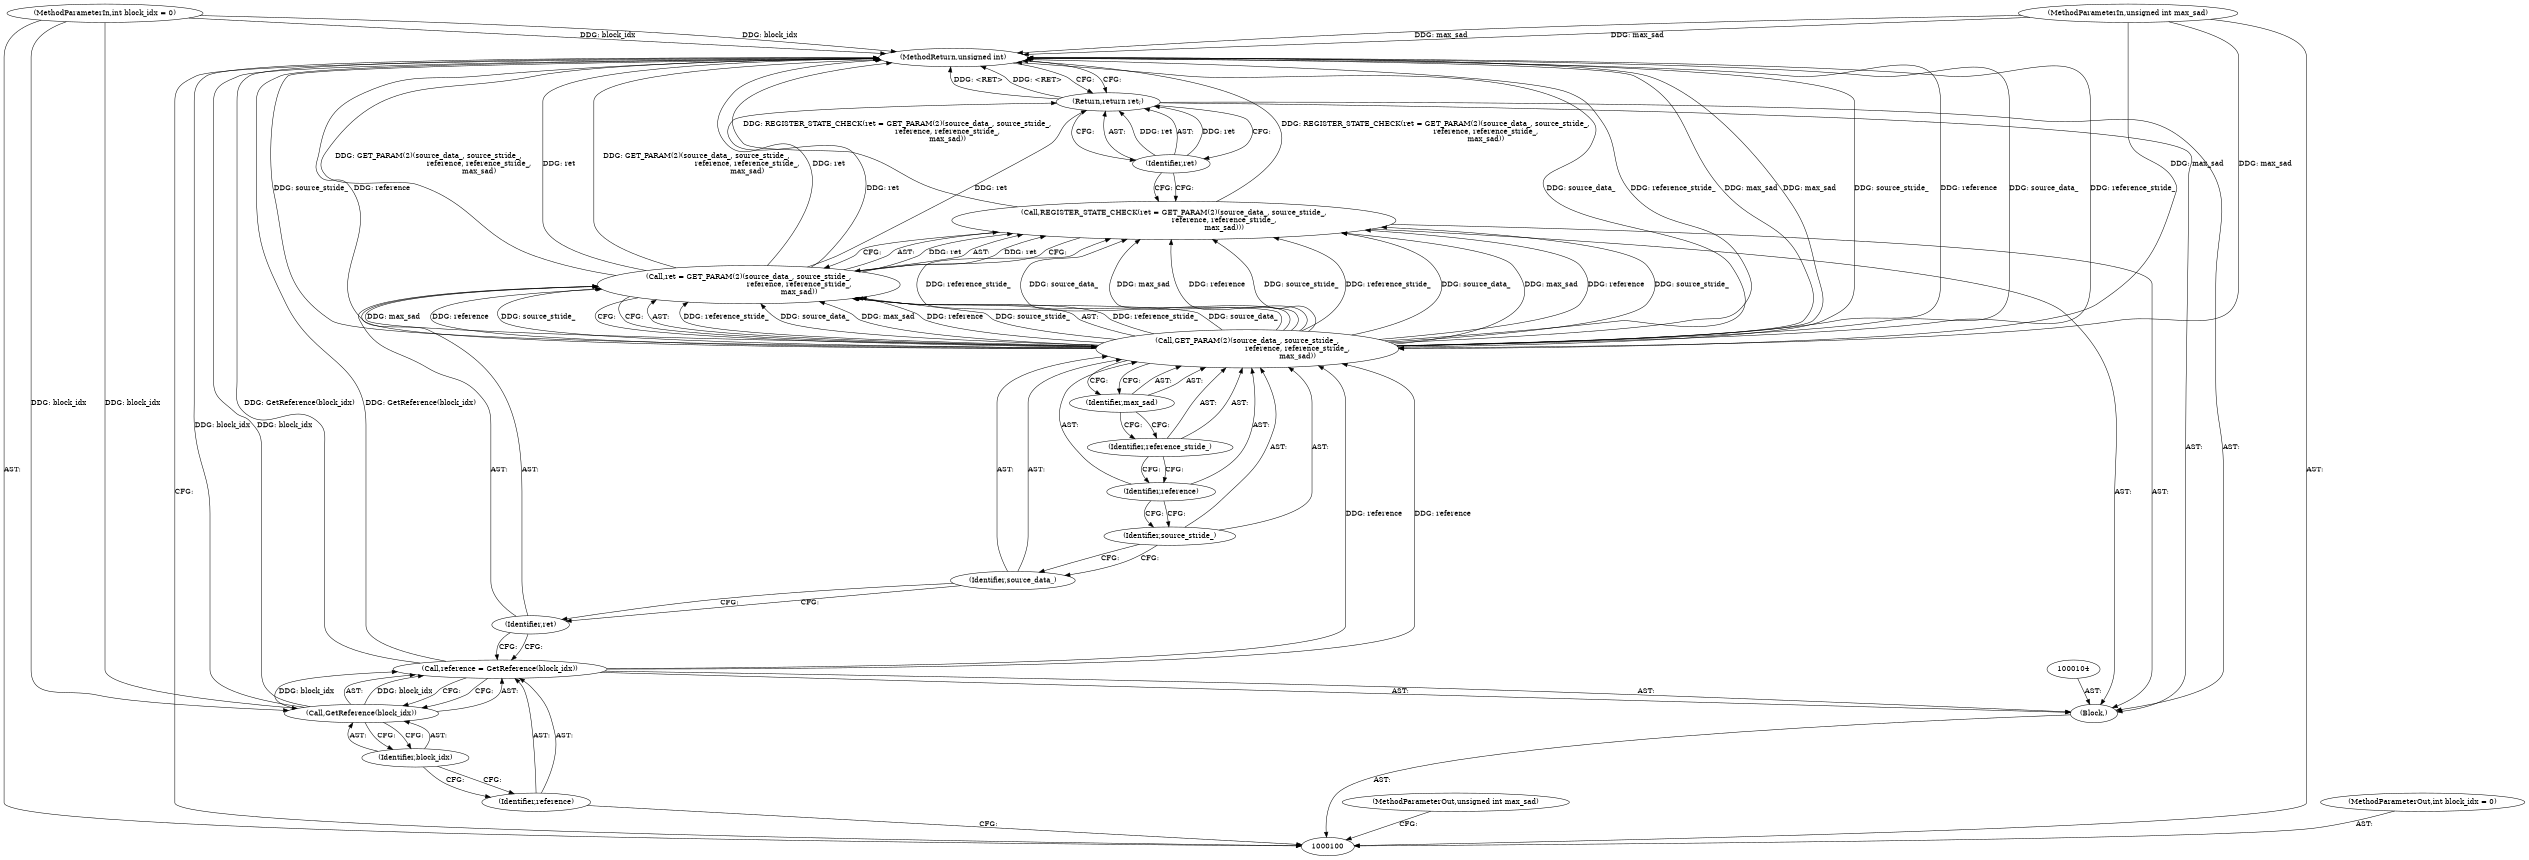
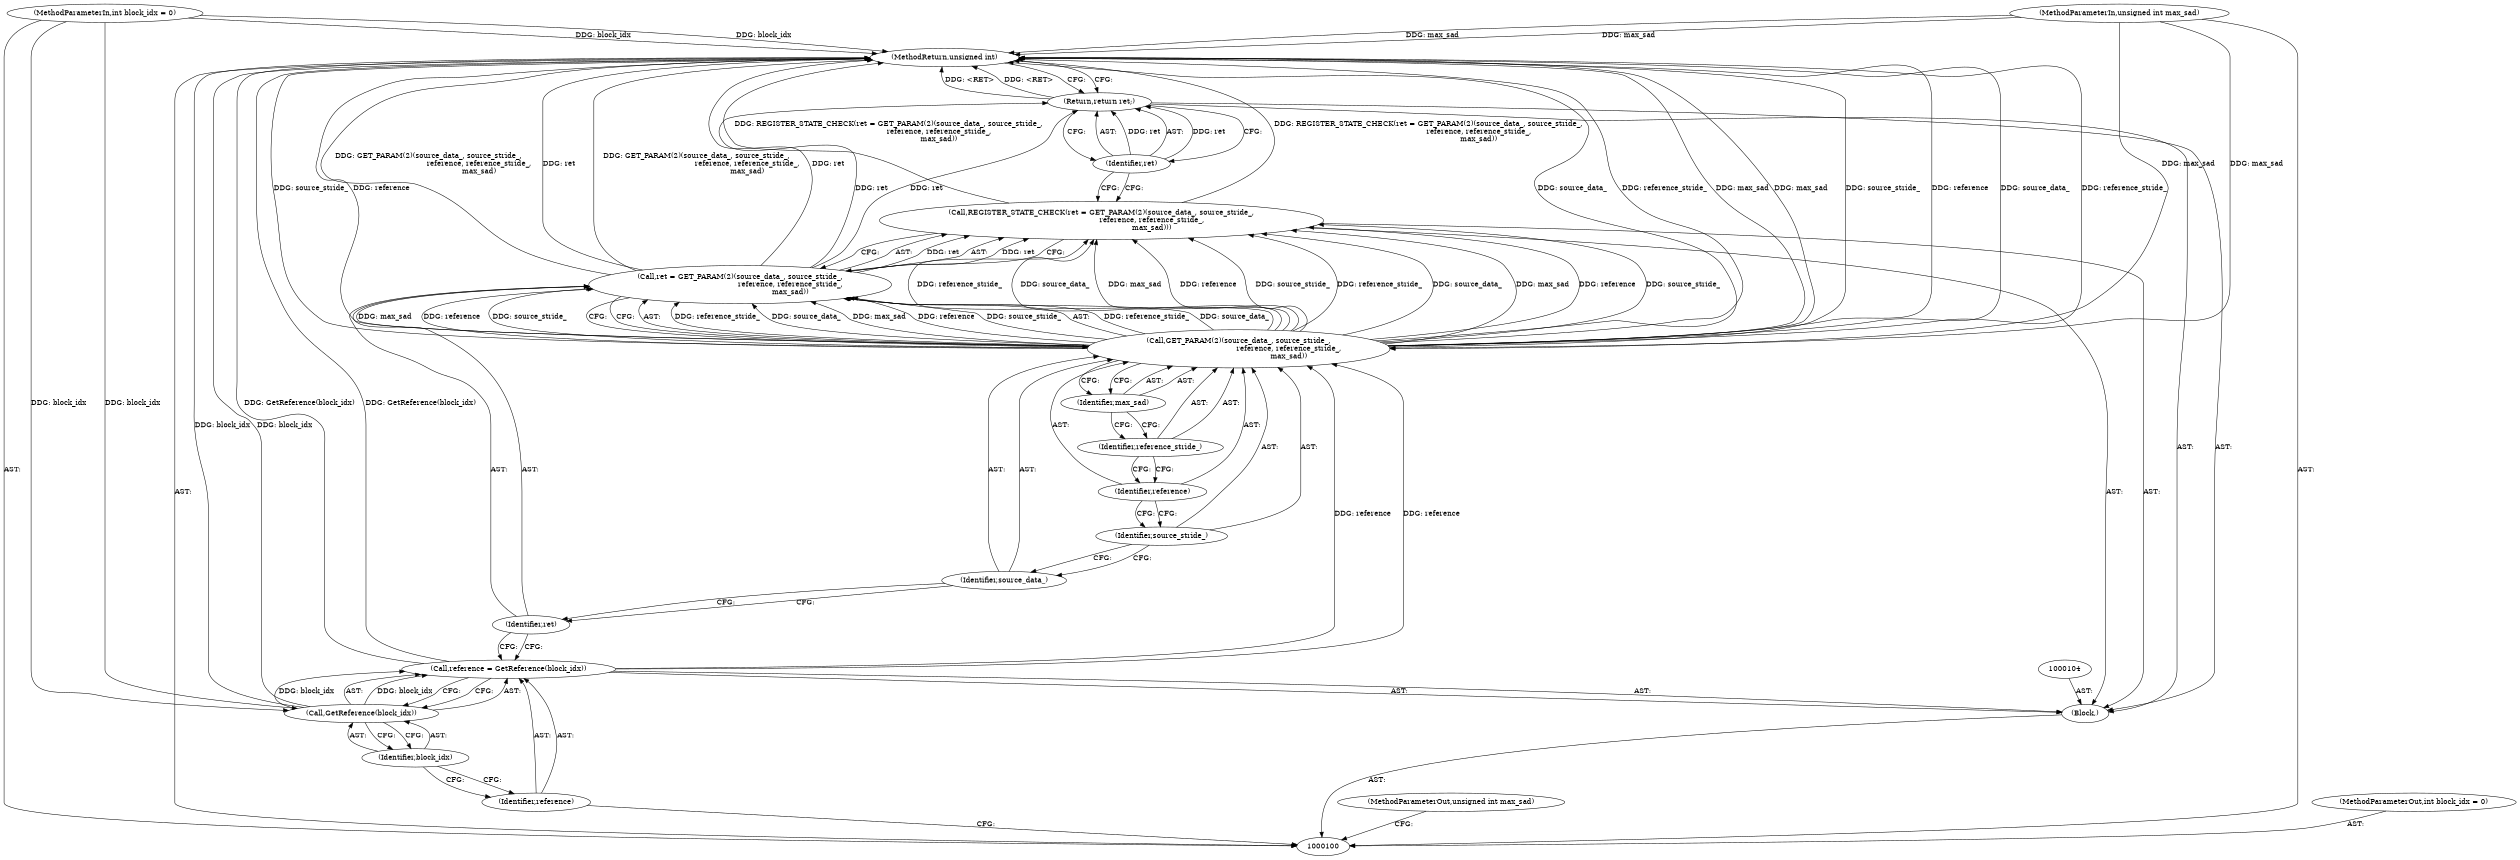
  digraph {
    n1 [label="(MethodParameterIn,unsigned int max_sad)"]
    n2 [label="(MethodReturn,unsigned int)"]
    n3 [label="(Call,GET_PARAM(2)(source_data_, source_stride_,\n                                            reference, reference_stride_,\n                                            max_sad))"]
    1000100
    n5 [label="(Return,return ret;)"]
    n6 [label="(Call,ret = GET_PARAM(2)(source_data_, source_stride_,\n                                            reference, reference_stride_,\n                                            max_sad))"]
    n7 [label="(Call,REGISTER_STATE_CHECK(ret = GET_PARAM(2)(source_data_, source_stride_,\n                                            reference, reference_stride_,\n                                            max_sad)))"]
    n8 [label="(Identifier,max_sad)"]
    n9 [label="(MethodParameterOut,unsigned int max_sad)"]
    n10 [label="(Block,)"]
    n11 [label="(Identifier,ret)"]
    n12 [label="(MethodParameterIn,int block_idx = 0)"]
    n13 [label="(Call,GetReference(block_idx))"]
    n14 [label="(Call,reference = GetReference(block_idx))"]
    n15 [label="(Identifier,block_idx)"]
    n16 [label="(MethodParameterOut,int block_idx = 0)"]
    n17 [label="(Identifier,reference)"]
    n18 [label="(Identifier,ret)"]
    n19 [label="(Identifier,reference_stride_)"]
    n20 [label="(Identifier,source_data_)"]
    n21 [label="(Identifier,source_stride_)"]
    n22 [label="(Identifier,reference)"]
    1000104
    n1 -> n2 [label="DDG: max_sad"]
    n1 -> n2 [label="DDG: max_sad"]
    n1 -> n3 [label="DDG: max_sad"]
    n1 -> n3 [label="DDG: max_sad"]
    n1 -> 1000100 [label="AST: "]
-   n2 -> 1000100 [label="CFG: "]
+   n2 -> 1000100 [label="AST: "]
    n2 -> n5 [label="CFG: "]
    n2 -> n5 [label="CFG: "]
    n3 -> n2 [label="DDG: max_sad"]
    n3 -> n2 [label="DDG: source_stride_"]
    n3 -> n2 [label="DDG: reference"]
    n3 -> n2 [label="DDG: source_data_"]
    n3 -> n2 [label="DDG: reference_stride_"]
    n3 -> n2 [label="DDG: max_sad"]
    n3 -> n2 [label="DDG: source_stride_"]
    n3 -> n2 [label="DDG: reference"]
    n3 -> n2 [label="DDG: source_data_"]
    n3 -> n2 [label="DDG: reference_stride_"]
    n3 -> n6 [label="AST: "]
    n3 -> n6 [label="DDG: reference_stride_"]
    n3 -> n6 [label="DDG: source_data_"]
    n3 -> n6 [label="DDG: max_sad"]
    n3 -> n6 [label="DDG: reference"]
    n3 -> n6 [label="DDG: source_stride_"]
    n3 -> n6 [label="AST: "]
    n3 -> n6 [label="DDG: reference_stride_"]
    n3 -> n6 [label="DDG: source_data_"]
    n3 -> n6 [label="DDG: max_sad"]
    n3 -> n6 [label="DDG: reference"]
    n3 -> n6 [label="DDG: source_stride_"]
    n3 -> n7 [label="DDG: reference_stride_"]
    n3 -> n7 [label="DDG: source_data_"]
    n3 -> n7 [label="DDG: max_sad"]
    n3 -> n7 [label="DDG: reference"]
    n3 -> n7 [label="DDG: source_stride_"]
    n3 -> n7 [label="DDG: reference_stride_"]
    n3 -> n7 [label="DDG: source_data_"]
    n3 -> n7 [label="DDG: max_sad"]
    n3 -> n7 [label="DDG: reference"]
    n3 -> n7 [label="DDG: source_stride_"]
    n3 -> n8 [label="CFG: "]
    n3 -> n8 [label="CFG: "]
    n5 -> n2 [label="DDG: <RET>"]
    n5 -> n2 [label="DDG: <RET>"]
    n5 -> n10 [label="AST: "]
    n5 -> n10 [label="AST: "]
    n5 -> n11 [label="CFG: "]
    n5 -> n11 [label="CFG: "]
    n6 -> n2 [label="DDG: GET_PARAM(2)(source_data_, source_stride_,\n                                            reference, reference_stride_,\n                                            max_sad)"]
    n6 -> n2 [label="DDG: ret"]
    n6 -> n2 [label="DDG: GET_PARAM(2)(source_data_, source_stride_,\n                                            reference, reference_stride_,\n                                            max_sad)"]
    n6 -> n2 [label="DDG: ret"]
    n6 -> n3 [label="CFG: "]
    n6 -> n3 [label="CFG: "]
    n6 -> n5 [label="DDG: ret"]
    n6 -> n5 [label="DDG: ret"]
    n6 -> n7 [label="AST: "]
    n6 -> n7 [label="DDG: ret"]
    n6 -> n7 [label="AST: "]
    n6 -> n7 [label="DDG: ret"]
    n7 -> n2 [label="DDG: REGISTER_STATE_CHECK(ret = GET_PARAM(2)(source_data_, source_stride_,\n                                            reference, reference_stride_,\n                                            max_sad))"]
    n7 -> n2 [label="DDG: REGISTER_STATE_CHECK(ret = GET_PARAM(2)(source_data_, source_stride_,\n                                            reference, reference_stride_,\n                                            max_sad))"]
    n7 -> n6 [label="CFG: "]
    n7 -> n6 [label="CFG: "]
    n7 -> n10 [label="AST: "]
    n7 -> n10 [label="AST: "]
    n8 -> n3 [label="AST: "]
    n8 -> n3 [label="AST: "]
    n8 -> n19 [label="CFG: "]
    n8 -> n19 [label="CFG: "]
    n9 -> 1000100 [label="CFG: "]
    n10 -> 1000100 [label="AST: "]
    n11 -> n5 [label="AST: "]
    n11 -> n5 [label="DDG: ret"]
    n11 -> n5 [label="AST: "]
    n11 -> n5 [label="DDG: ret"]
    n11 -> n7 [label="CFG: "]
    n11 -> n7 [label="CFG: "]
    n12 -> n2 [label="DDG: block_idx"]
    n12 -> n2 [label="DDG: block_idx"]
    n12 -> 1000100 [label="AST: "]
    n12 -> n13 [label="DDG: block_idx"]
    n12 -> n13 [label="DDG: block_idx"]
    n13 -> n2 [label="DDG: block_idx"]
    n13 -> n2 [label="DDG: block_idx"]
    n13 -> n14 [label="AST: "]
    n13 -> n14 [label="DDG: block_idx"]
    n13 -> n14 [label="AST: "]
    n13 -> n14 [label="DDG: block_idx"]
    n13 -> n15 [label="CFG: "]
    n13 -> n15 [label="CFG: "]
    n14 -> n2 [label="DDG: GetReference(block_idx)"]
    n14 -> n2 [label="DDG: GetReference(block_idx)"]
    n14 -> n3 [label="DDG: reference"]
    n14 -> n3 [label="DDG: reference"]
    n14 -> n10 [label="AST: "]
    n14 -> n10 [label="AST: "]
    n14 -> n13 [label="CFG: "]
    n14 -> n13 [label="CFG: "]
    n15 -> n13 [label="AST: "]
    n15 -> n13 [label="AST: "]
    n15 -> n17 [label="CFG: "]
    n15 -> n17 [label="CFG: "]
    n16 -> 1000100 [label="AST: "]
    n17 -> 1000100 [label="CFG: "]
    n17 -> n14 [label="AST: "]
    n17 -> n14 [label="AST: "]
    n18 -> n6 [label="AST: "]
    n18 -> n6 [label="AST: "]
    n18 -> n14 [label="CFG: "]
    n18 -> n14 [label="CFG: "]
    n19 -> n3 [label="AST: "]
    n19 -> n3 [label="AST: "]
    n19 -> n22 [label="CFG: "]
    n19 -> n22 [label="CFG: "]
    n20 -> n3 [label="AST: "]
    n20 -> n3 [label="AST: "]
    n20 -> n18 [label="CFG: "]
    n20 -> n18 [label="CFG: "]
    n21 -> n3 [label="AST: "]
    n21 -> n3 [label="AST: "]
    n21 -> n20 [label="CFG: "]
    n21 -> n20 [label="CFG: "]
    n22 -> n3 [label="AST: "]
    n22 -> n3 [label="AST: "]
    n22 -> n21 [label="CFG: "]
    n22 -> n21 [label="CFG: "]
    1000104 -> n10 [label="AST: "]
  }
